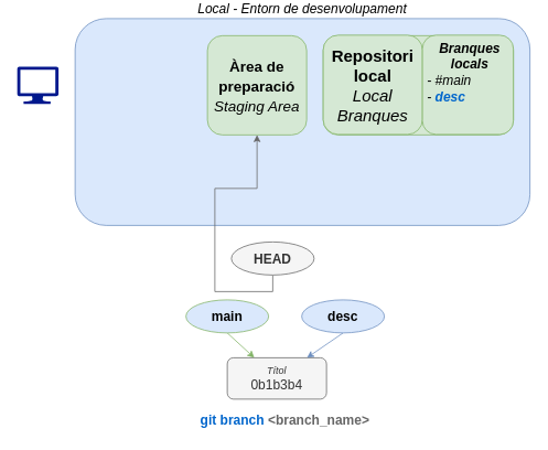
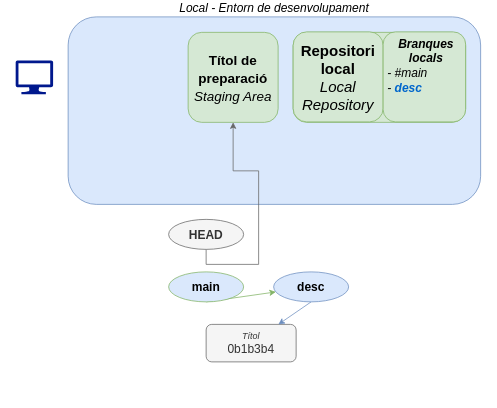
  <mxCell id="0" />
  <mxCell id="1" parent="0" />
  <mxCell id="2" value="&lt;i&gt;Local - Entorn de desenvolupament&lt;/i&gt;" style="rounded=1;whiteSpace=wrap;html=1;verticalAlign=bottom;labelPosition=center;verticalLabelPosition=top;align=center;textDirection=ltr;labelBackgroundColor=none;spacingTop=0;spacing=2;fontSize=16;fillColor=#dae8fc;strokeColor=#6c8ebf;" parent="1" vertex="1"><mxGeometry x="90" y="20" width="550" height="250" as="geometry" /></mxCell>
  <mxCell id="3" value="" style="sketch=0;aspect=fixed;pointerEvents=1;shadow=0;dashed=0;html=1;strokeColor=none;labelPosition=center;verticalLabelPosition=bottom;verticalAlign=top;align=center;fillColor=#00188D;shape=mxgraph.azure.computer" parent="1" vertex="1"><mxGeometry x="20" y="78.13" width="50" height="45" as="geometry" /></mxCell>
  <mxCell id="4" value="" style="rounded=1;whiteSpace=wrap;html=1;fontSize=20;fillColor=#d5e8d4;strokeColor=#82b366;" parent="1" vertex="1"><mxGeometry x="390" y="40.63" width="230" height="120" as="geometry" /></mxCell>
- <mxCell id="5" value="&lt;b&gt;Repositori local&lt;/b&gt;&lt;i&gt;&lt;br&gt;Local Branques&lt;/i&gt;" style="rounded=1;whiteSpace=wrap;html=1;fontSize=20;fillColor=#d5e8d4;strokeColor=#82b366;" parent="1" vertex="1"><mxGeometry x="390" y="40" width="120" height="120" as="geometry" /></mxCell>
- <mxCell id="6" value="&lt;b style=&quot;border-color: var(--border-color); font-size: 18px;&quot;&gt;Àrea de preparació&lt;/b&gt;&lt;br style=&quot;border-color: var(--border-color); font-size: 18px;&quot;&gt;&lt;i style=&quot;border-color: var(--border-color); font-size: 18px;&quot;&gt;Staging Area&lt;/i&gt;" style="rounded=1;whiteSpace=wrap;html=1;fontSize=20;fillColor=#d5e8d4;strokeColor=#82b366;" parent="1" vertex="1"><mxGeometry x="250" y="40.63" width="120" height="120" as="geometry" /></mxCell>
+ <mxCell id="5" value="&lt;b&gt;Repositori local&lt;/b&gt;&lt;i&gt;&lt;br&gt;Local Repository&lt;/i&gt;" style="rounded=1;whiteSpace=wrap;html=1;fontSize=20;fillColor=#d5e8d4;strokeColor=#82b366;" parent="1" vertex="1"><mxGeometry x="390" y="40" width="120" height="120" as="geometry" /></mxCell>
+ <mxCell id="6" value="&lt;b style=&quot;border-color: var(--border-color); font-size: 18px;&quot;&gt;Títol de preparació&lt;/b&gt;&lt;br style=&quot;border-color: var(--border-color); font-size: 18px;&quot;&gt;&lt;i style=&quot;border-color: var(--border-color); font-size: 18px;&quot;&gt;Staging Area&lt;/i&gt;" style="rounded=1;whiteSpace=wrap;html=1;fontSize=20;fillColor=#d5e8d4;strokeColor=#82b366;" parent="1" vertex="1"><mxGeometry x="250" y="40.63" width="120" height="120" as="geometry" /></mxCell>
  <mxCell id="7" value="" style="shape=image;imageAspect=0;aspect=fixed;verticalLabelPosition=bottom;verticalAlign=top;image=https://cdn0.iconfinder.com/data/icons/folder-line/512/folder_tree-512.png;" parent="1" vertex="1"><mxGeometry x="135" y="180" width="70" height="70" as="geometry" /></mxCell>
  <mxCell id="8" value="" style="shape=image;imageAspect=0;aspect=fixed;verticalLabelPosition=bottom;verticalAlign=top;image=https://cdn.icon-icons.com/icons2/2718/PNG/512/git_branch_icon_174485.png;" parent="1" vertex="1"><mxGeometry x="414.5" y="174" width="71" height="71" as="geometry" /></mxCell>
  <mxCell id="9" value="&lt;i style=&quot;&quot;&gt;&lt;b style=&quot;font-size: 16px;&quot;&gt;Branques locals&lt;/b&gt;&lt;br style=&quot;font-size: 16px;&quot;&gt;&lt;div style=&quot;text-align: left;&quot;&gt;&lt;span style=&quot;background-color: initial;&quot;&gt;- #main&lt;/span&gt;&lt;br&gt;&lt;/div&gt;&lt;div style=&quot;text-align: left;&quot;&gt;&lt;span style=&quot;background-color: initial;&quot;&gt;- &lt;b&gt;&lt;font color=&quot;#0066cc&quot;&gt;desc&lt;/font&gt;&lt;/b&gt;&lt;/span&gt;&lt;/div&gt;&lt;/i&gt;" style="rounded=1;whiteSpace=wrap;html=1;fontSize=16;fillColor=#d5e8d4;strokeColor=#82b366;verticalAlign=top;spacingLeft=5;" parent="1" vertex="1"><mxGeometry x="510" y="40" width="110" height="120" as="geometry" /></mxCell>
  <mxCell id="10" value="&lt;div style=&quot;line-height: 100%;&quot;&gt;&lt;i&gt;&lt;font style=&quot;font-size: 12px;&quot;&gt;Títol&lt;/font&gt;&lt;/i&gt;&lt;/div&gt;0b1b3b4" style="rounded=1;whiteSpace=wrap;html=1;fontSize=16;fillColor=#f5f5f5;strokeColor=#666666;fontColor=#333333;" parent="1" vertex="1"><mxGeometry x="274" y="430" width="120" height="50" as="geometry" /></mxCell>
- <mxCell id="11" style="rounded=0;orthogonalLoop=1;jettySize=auto;html=1;exitX=0.5;exitY=1;exitDx=0;exitDy=0;fillColor=#d5e8d4;strokeColor=#82b366;" parent="1" source="12" target="10" edge="1"><mxGeometry relative="1" as="geometry" /></mxCell>
+ <mxCell id="11" style="rounded=0;orthogonalLoop=1;jettySize=auto;html=1;exitX=0.5;exitY=1;exitDx=0;exitDy=0;fillColor=#d5e8d4;strokeColor=#82b366;" parent="1" source="12" target="14" edge="1"><mxGeometry relative="1" as="geometry" /></mxCell>
  <mxCell id="12" value="main" style="ellipse;whiteSpace=wrap;html=1;fillColor=#dae8fc;strokeColor=#82b366;fontSize=16;fontStyle=1;" parent="1" vertex="1"><mxGeometry x="224" y="360" width="100" height="40" as="geometry" /></mxCell>
  <mxCell id="13" style="rounded=0;orthogonalLoop=1;jettySize=auto;html=1;exitX=0.5;exitY=1;exitDx=0;exitDy=0;fillColor=#dae8fc;strokeColor=#6c8ebf;" parent="1" source="14" target="10" edge="1"><mxGeometry relative="1" as="geometry" /></mxCell>
  <mxCell id="14" value="desc" style="ellipse;whiteSpace=wrap;html=1;fillColor=#dae8fc;strokeColor=#6c8ebf;fontSize=16;fontStyle=1" parent="1" vertex="1"><mxGeometry x="364" y="360" width="100" height="40" as="geometry" /></mxCell>
- <mxCell id="15" value="git branch &lt;font color=&quot;#666666&quot;&gt;&amp;lt;branch_name&amp;gt;&lt;/font&gt;" style="text;html=1;strokeColor=none;fillColor=none;align=center;verticalAlign=middle;whiteSpace=wrap;rounded=0;fontSize=16;fontStyle=1;fontColor=#0066CC;" parent="1" vertex="1"><mxGeometry x="234" y="490" width="220" height="30" as="geometry" /></mxCell>
  <mxCell id="16" style="edgeStyle=orthogonalEdgeStyle;rounded=0;orthogonalLoop=1;jettySize=auto;html=1;exitX=0.5;exitY=1;exitDx=0;exitDy=0;fillColor=#f5f5f5;strokeColor=#666666;" parent="1" source="17" target="6" edge="1"><mxGeometry relative="1" as="geometry"><mxPoint x="550" y="352.5" as="targetPoint" /></mxGeometry></mxCell>
- <mxCell id="17" value="HEAD" style="ellipse;whiteSpace=wrap;html=1;fillColor=#f5f5f5;strokeColor=#666666;fontSize=16;fontStyle=1;fontColor=#333333;" parent="1" vertex="1"><mxGeometry x="279" y="290" width="100" height="40" as="geometry" /></mxCell>
+ <mxCell id="17" value="HEAD" style="ellipse;whiteSpace=wrap;html=1;fillColor=#f5f5f5;strokeColor=#666666;fontSize=16;fontStyle=1;fontColor=#333333;" parent="1" vertex="1"><mxGeometry x="224" y="290" width="100" height="40" as="geometry" /></mxCell>
